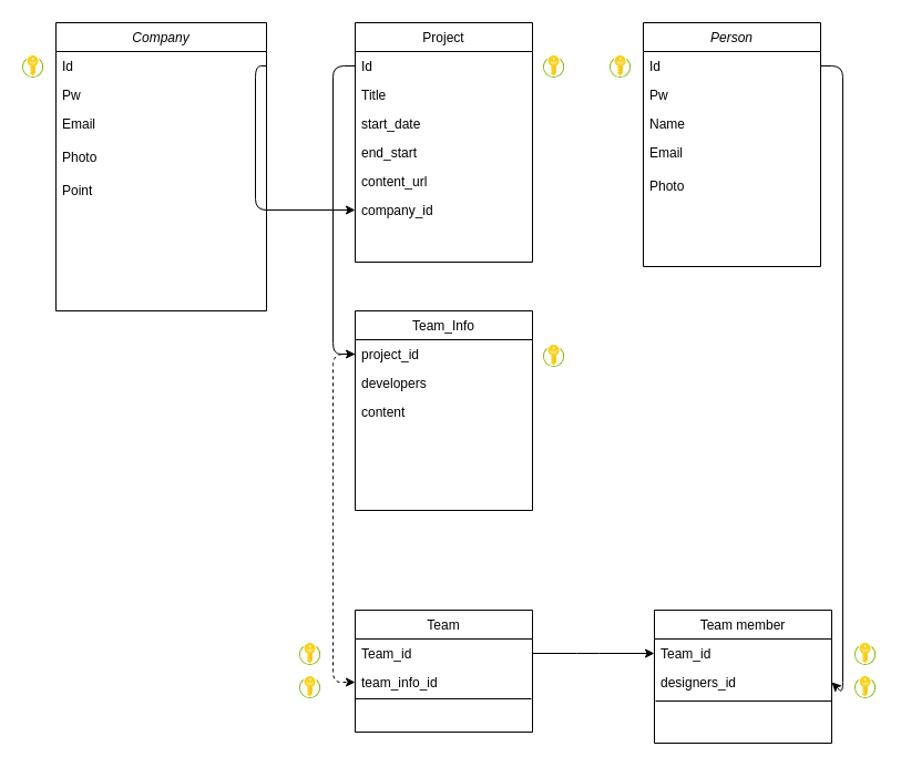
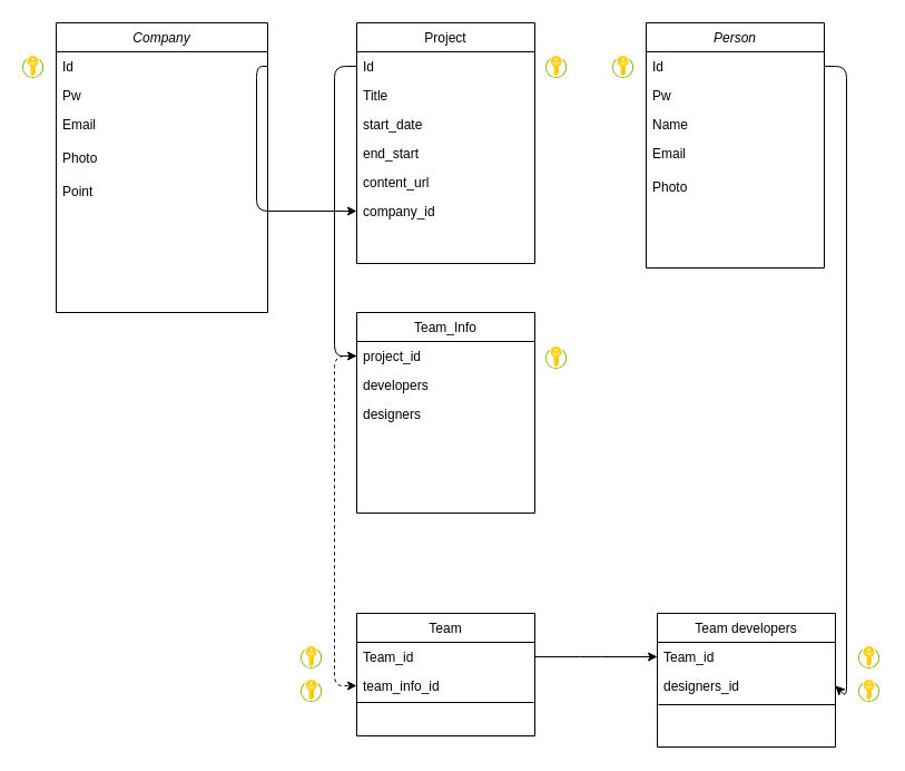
  <mxCell id="0" />
  <mxCell id="1" parent="0" />
  <mxCell id="2" value="Project" style="swimlane;fontStyle=0;align=center;verticalAlign=top;childLayout=stackLayout;horizontal=1;startSize=26;horizontalStack=0;resizeParent=1;resizeLast=0;collapsible=1;marginBottom=0;rounded=0;shadow=0;strokeWidth=1;" parent="1" vertex="1"><mxGeometry x="320" y="20" width="160" height="216" as="geometry"><mxRectangle x="550" y="140" width="160" height="26" as="alternateBounds" /></mxGeometry></mxCell>
  <mxCell id="3" value="Id" style="text;align=left;verticalAlign=top;spacingLeft=4;spacingRight=4;overflow=hidden;rotatable=0;points=[[0,0.5],[1,0.5]];portConstraint=eastwest;" parent="2" vertex="1"><mxGeometry y="26" width="160" height="26" as="geometry" /></mxCell>
  <mxCell id="4" value="Title" style="text;align=left;verticalAlign=top;spacingLeft=4;spacingRight=4;overflow=hidden;rotatable=0;points=[[0,0.5],[1,0.5]];portConstraint=eastwest;rounded=0;shadow=0;html=0;" parent="2" vertex="1"><mxGeometry y="52" width="160" height="26" as="geometry" /></mxCell>
  <mxCell id="5" value="start_date" style="text;align=left;verticalAlign=top;spacingLeft=4;spacingRight=4;overflow=hidden;rotatable=0;points=[[0,0.5],[1,0.5]];portConstraint=eastwest;rounded=0;shadow=0;html=0;" parent="2" vertex="1"><mxGeometry y="78" width="160" height="26" as="geometry" /></mxCell>
  <mxCell id="6" value="end_start" style="text;align=left;verticalAlign=top;spacingLeft=4;spacingRight=4;overflow=hidden;rotatable=0;points=[[0,0.5],[1,0.5]];portConstraint=eastwest;rounded=0;shadow=0;html=0;" parent="2" vertex="1"><mxGeometry y="104" width="160" height="26" as="geometry" /></mxCell>
  <mxCell id="7" value="content_url" style="text;align=left;verticalAlign=top;spacingLeft=4;spacingRight=4;overflow=hidden;rotatable=0;points=[[0,0.5],[1,0.5]];portConstraint=eastwest;rounded=0;shadow=0;html=0;" parent="2" vertex="1"><mxGeometry y="130" width="160" height="26" as="geometry" /></mxCell>
  <mxCell id="8" value="company_id" style="text;align=left;verticalAlign=top;spacingLeft=4;spacingRight=4;overflow=hidden;rotatable=0;points=[[0,0.5],[1,0.5]];portConstraint=eastwest;rounded=0;shadow=0;html=0;" parent="2" vertex="1"><mxGeometry y="156" width="160" height="26" as="geometry" /></mxCell>
  <mxCell id="9" value="Person" style="swimlane;fontStyle=2;align=center;verticalAlign=top;childLayout=stackLayout;horizontal=1;startSize=26;horizontalStack=0;resizeParent=1;resizeLast=0;collapsible=1;marginBottom=0;rounded=0;shadow=0;strokeWidth=1;" parent="1" vertex="1"><mxGeometry x="580" y="20" width="160" height="220" as="geometry"><mxRectangle x="230" y="140" width="160" height="26" as="alternateBounds" /></mxGeometry></mxCell>
  <mxCell id="10" value="Id" style="text;align=left;verticalAlign=top;spacingLeft=4;spacingRight=4;overflow=hidden;rotatable=0;points=[[0,0.5],[1,0.5]];portConstraint=eastwest;" parent="9" vertex="1"><mxGeometry y="26" width="160" height="26" as="geometry" /></mxCell>
  <mxCell id="11" value="Pw" style="text;align=left;verticalAlign=top;spacingLeft=4;spacingRight=4;overflow=hidden;rotatable=0;points=[[0,0.5],[1,0.5]];portConstraint=eastwest;rounded=0;shadow=0;html=0;" parent="9" vertex="1"><mxGeometry y="52" width="160" height="26" as="geometry" /></mxCell>
  <mxCell id="12" value="Name" style="text;align=left;verticalAlign=top;spacingLeft=4;spacingRight=4;overflow=hidden;rotatable=0;points=[[0,0.5],[1,0.5]];portConstraint=eastwest;rounded=0;shadow=0;html=0;" parent="9" vertex="1"><mxGeometry y="78" width="160" height="26" as="geometry" /></mxCell>
  <mxCell id="13" value="Email" style="text;align=left;verticalAlign=top;spacingLeft=4;spacingRight=4;overflow=hidden;rotatable=0;points=[[0,0.5],[1,0.5]];portConstraint=eastwest;" parent="9" vertex="1"><mxGeometry y="104" width="160" height="30" as="geometry" /></mxCell>
  <mxCell id="14" value="Photo" style="text;align=left;verticalAlign=top;spacingLeft=4;spacingRight=4;overflow=hidden;rotatable=0;points=[[0,0.5],[1,0.5]];portConstraint=eastwest;" parent="9" vertex="1"><mxGeometry y="134" width="160" height="30" as="geometry" /></mxCell>
  <mxCell id="15" value="Company" style="swimlane;fontStyle=2;align=center;verticalAlign=top;childLayout=stackLayout;horizontal=1;startSize=26;horizontalStack=0;resizeParent=1;resizeLast=0;collapsible=1;marginBottom=0;rounded=0;shadow=0;strokeWidth=1;" parent="1" vertex="1"><mxGeometry x="50" y="20" width="190" height="260" as="geometry"><mxRectangle x="230" y="140" width="160" height="26" as="alternateBounds" /></mxGeometry></mxCell>
  <mxCell id="16" value="Id" style="text;align=left;verticalAlign=top;spacingLeft=4;spacingRight=4;overflow=hidden;rotatable=0;points=[[0,0.5],[1,0.5]];portConstraint=eastwest;" parent="15" vertex="1"><mxGeometry y="26" width="190" height="26" as="geometry" /></mxCell>
  <mxCell id="17" value="Pw" style="text;align=left;verticalAlign=top;spacingLeft=4;spacingRight=4;overflow=hidden;rotatable=0;points=[[0,0.5],[1,0.5]];portConstraint=eastwest;rounded=0;shadow=0;html=0;" parent="15" vertex="1"><mxGeometry y="52" width="190" height="26" as="geometry" /></mxCell>
  <mxCell id="18" value="Email" style="text;align=left;verticalAlign=top;spacingLeft=4;spacingRight=4;overflow=hidden;rotatable=0;points=[[0,0.5],[1,0.5]];portConstraint=eastwest;" parent="15" vertex="1"><mxGeometry y="78" width="190" height="30" as="geometry" /></mxCell>
  <mxCell id="19" value="Photo" style="text;align=left;verticalAlign=top;spacingLeft=4;spacingRight=4;overflow=hidden;rotatable=0;points=[[0,0.5],[1,0.5]];portConstraint=eastwest;" parent="15" vertex="1"><mxGeometry y="108" width="190" height="30" as="geometry" /></mxCell>
  <mxCell id="20" value="Point" style="text;align=left;verticalAlign=top;spacingLeft=4;spacingRight=4;overflow=hidden;rotatable=0;points=[[0,0.5],[1,0.5]];portConstraint=eastwest;" parent="15" vertex="1"><mxGeometry y="138" width="190" height="30" as="geometry" /></mxCell>
  <mxCell id="21" value="Team_Info" style="swimlane;fontStyle=0;align=center;verticalAlign=top;childLayout=stackLayout;horizontal=1;startSize=26;horizontalStack=0;resizeParent=1;resizeLast=0;collapsible=1;marginBottom=0;rounded=0;shadow=0;strokeWidth=1;" parent="1" vertex="1"><mxGeometry x="320" y="280" width="160" height="180" as="geometry"><mxRectangle x="550" y="140" width="160" height="26" as="alternateBounds" /></mxGeometry></mxCell>
  <mxCell id="22" value="project_id" style="text;align=left;verticalAlign=top;spacingLeft=4;spacingRight=4;overflow=hidden;rotatable=0;points=[[0,0.5],[1,0.5]];portConstraint=eastwest;rounded=0;shadow=0;html=0;" parent="21" vertex="1"><mxGeometry y="26" width="160" height="26" as="geometry" /></mxCell>
  <mxCell id="23" value="developers" style="text;align=left;verticalAlign=top;spacingLeft=4;spacingRight=4;overflow=hidden;rotatable=0;points=[[0,0.5],[1,0.5]];portConstraint=eastwest;rounded=0;shadow=0;html=0;" parent="21" vertex="1"><mxGeometry y="52" width="160" height="26" as="geometry" /></mxCell>
- <mxCell id="24" value="content" style="text;align=left;verticalAlign=top;spacingLeft=4;spacingRight=4;overflow=hidden;rotatable=0;points=[[0,0.5],[1,0.5]];portConstraint=eastwest;rounded=0;shadow=0;html=0;" parent="21" vertex="1"><mxGeometry y="78" width="160" height="26" as="geometry" /></mxCell>
+ <mxCell id="24" value="designers" style="text;align=left;verticalAlign=top;spacingLeft=4;spacingRight=4;overflow=hidden;rotatable=0;points=[[0,0.5],[1,0.5]];portConstraint=eastwest;rounded=0;shadow=0;html=0;" parent="21" vertex="1"><mxGeometry y="78" width="160" height="26" as="geometry" /></mxCell>
  <mxCell id="25" value="" style="endArrow=classic;html=1;exitX=0;exitY=0.5;exitDx=0;exitDy=0;entryX=0;entryY=0.5;entryDx=0;entryDy=0;" parent="1" source="3" target="22" edge="1"><mxGeometry width="50" height="50" relative="1" as="geometry"><mxPoint x="430" y="230" as="sourcePoint" /><mxPoint x="300" y="330" as="targetPoint" /><Array as="points"><mxPoint x="300" y="59" /><mxPoint x="300" y="319" /></Array></mxGeometry></mxCell>
  <mxCell id="26" value="" style="endArrow=classic;html=1;exitX=0;exitY=0.5;exitDx=0;exitDy=0;entryX=0;entryY=0.5;entryDx=0;entryDy=0;dashed=1;" parent="1" source="22" target="32" edge="1"><mxGeometry width="50" height="50" relative="1" as="geometry"><mxPoint x="520" y="360" as="sourcePoint" /><mxPoint x="570" y="310" as="targetPoint" /><Array as="points"><mxPoint x="300" y="319" /><mxPoint x="300" y="615" /></Array></mxGeometry></mxCell>
  <mxCell id="27" value="" style="endArrow=classic;html=1;exitX=1;exitY=0.5;exitDx=0;exitDy=0;entryX=1;entryY=0.5;entryDx=0;entryDy=0;" parent="1" source="10" target="36" edge="1"><mxGeometry width="50" height="50" relative="1" as="geometry"><mxPoint x="830" y="110" as="sourcePoint" /><mxPoint x="880" y="60" as="targetPoint" /><Array as="points"><mxPoint x="760" y="59" /><mxPoint x="760" y="625" /></Array></mxGeometry></mxCell>
  <mxCell id="28" value="" style="endArrow=classic;html=1;exitX=1;exitY=0.5;exitDx=0;exitDy=0;entryX=0;entryY=0.5;entryDx=0;entryDy=0;" parent="1" source="31" target="35" edge="1"><mxGeometry width="50" height="50" relative="1" as="geometry"><mxPoint x="540" y="650" as="sourcePoint" /><mxPoint x="590" y="600" as="targetPoint" /><Array as="points"><mxPoint x="530" y="589" /></Array></mxGeometry></mxCell>
  <mxCell id="29" value="" style="endArrow=classic;html=1;exitX=1;exitY=0.5;exitDx=0;exitDy=0;entryX=0;entryY=0.5;entryDx=0;entryDy=0;" parent="1" source="16" target="8" edge="1"><mxGeometry width="50" height="50" relative="1" as="geometry"><mxPoint x="210" y="90" as="sourcePoint" /><mxPoint x="260" y="40" as="targetPoint" /><Array as="points"><mxPoint x="230" y="59" /><mxPoint x="230" y="189" /></Array></mxGeometry></mxCell>
  <mxCell id="30" value="Team" style="swimlane;fontStyle=0;align=center;verticalAlign=top;childLayout=stackLayout;horizontal=1;startSize=26;horizontalStack=0;resizeParent=1;resizeLast=0;collapsible=1;marginBottom=0;rounded=0;shadow=0;strokeWidth=1;" parent="1" vertex="1"><mxGeometry x="320" y="550" width="160" height="110" as="geometry"><mxRectangle x="550" y="140" width="160" height="26" as="alternateBounds" /></mxGeometry></mxCell>
  <mxCell id="31" value="Team_id" style="text;align=left;verticalAlign=top;spacingLeft=4;spacingRight=4;overflow=hidden;rotatable=0;points=[[0,0.5],[1,0.5]];portConstraint=eastwest;rounded=0;shadow=0;html=0;" parent="30" vertex="1"><mxGeometry y="26" width="160" height="26" as="geometry" /></mxCell>
  <mxCell id="32" value="team_info_id" style="text;align=left;verticalAlign=top;spacingLeft=4;spacingRight=4;overflow=hidden;rotatable=0;points=[[0,0.5],[1,0.5]];portConstraint=eastwest;rounded=0;shadow=0;html=0;" parent="30" vertex="1"><mxGeometry y="52" width="160" height="26" as="geometry" /></mxCell>
  <mxCell id="33" value="" style="endArrow=none;html=1;exitX=0;exitY=1.077;exitDx=0;exitDy=0;exitPerimeter=0;entryX=0.994;entryY=1.077;entryDx=0;entryDy=0;entryPerimeter=0;" parent="30" source="32" target="32" edge="1"><mxGeometry width="50" height="50" relative="1" as="geometry"><mxPoint x="50" y="130" as="sourcePoint" /><mxPoint x="100" y="80" as="targetPoint" /></mxGeometry></mxCell>
- <mxCell id="34" value="Team member" style="swimlane;fontStyle=0;align=center;verticalAlign=top;childLayout=stackLayout;horizontal=1;startSize=26;horizontalStack=0;resizeParent=1;resizeLast=0;collapsible=1;marginBottom=0;rounded=0;shadow=0;strokeWidth=1;" parent="1" vertex="1"><mxGeometry x="590" y="550" width="160" height="120" as="geometry"><mxRectangle x="550" y="140" width="160" height="26" as="alternateBounds" /></mxGeometry></mxCell>
+ <mxCell id="34" value="Team developers" style="swimlane;fontStyle=0;align=center;verticalAlign=top;childLayout=stackLayout;horizontal=1;startSize=26;horizontalStack=0;resizeParent=1;resizeLast=0;collapsible=1;marginBottom=0;rounded=0;shadow=0;strokeWidth=1;" parent="1" vertex="1"><mxGeometry x="590" y="550" width="160" height="120" as="geometry"><mxRectangle x="550" y="140" width="160" height="26" as="alternateBounds" /></mxGeometry></mxCell>
  <mxCell id="35" value="Team_id" style="text;align=left;verticalAlign=top;spacingLeft=4;spacingRight=4;overflow=hidden;rotatable=0;points=[[0,0.5],[1,0.5]];portConstraint=eastwest;rounded=0;shadow=0;html=0;" parent="34" vertex="1"><mxGeometry y="26" width="160" height="26" as="geometry" /></mxCell>
  <mxCell id="36" value="designers_id" style="text;align=left;verticalAlign=top;spacingLeft=4;spacingRight=4;overflow=hidden;rotatable=0;points=[[0,0.5],[1,0.5]];portConstraint=eastwest;rounded=0;shadow=0;html=0;" parent="34" vertex="1"><mxGeometry y="52" width="160" height="26" as="geometry" /></mxCell>
  <mxCell id="37" value="" style="endArrow=none;html=1;exitX=0.006;exitY=1.154;exitDx=0;exitDy=0;exitPerimeter=0;" parent="34" source="36" edge="1"><mxGeometry width="50" height="50" relative="1" as="geometry"><mxPoint x="20" y="120" as="sourcePoint" /><mxPoint x="160" y="82" as="targetPoint" /></mxGeometry></mxCell>
  <mxCell id="38" value="" style="aspect=fixed;html=1;points=[];align=center;image;fontSize=12;image=img/lib/mscae/Key_Vaults.svg;" vertex="1" parent="1"><mxGeometry x="20" y="50" width="19.2" height="20" as="geometry" /></mxCell>
  <mxCell id="39" value="" style="aspect=fixed;html=1;points=[];align=center;image;fontSize=12;image=img/lib/mscae/Key_Vaults.svg;" vertex="1" parent="1"><mxGeometry x="490" y="50" width="19.2" height="20" as="geometry" /></mxCell>
  <mxCell id="40" value="" style="aspect=fixed;html=1;points=[];align=center;image;fontSize=12;image=img/lib/mscae/Key_Vaults.svg;" vertex="1" parent="1"><mxGeometry x="490" y="311" width="19.2" height="20" as="geometry" /></mxCell>
  <mxCell id="41" value="" style="aspect=fixed;html=1;points=[];align=center;image;fontSize=12;image=img/lib/mscae/Key_Vaults.svg;" vertex="1" parent="1"><mxGeometry x="550" y="50" width="19.2" height="20" as="geometry" /></mxCell>
  <mxCell id="42" value="" style="aspect=fixed;html=1;points=[];align=center;image;fontSize=12;image=img/lib/mscae/Key_Vaults.svg;" vertex="1" parent="1"><mxGeometry x="270" y="580" width="19.2" height="20" as="geometry" /></mxCell>
  <mxCell id="43" value="" style="aspect=fixed;html=1;points=[];align=center;image;fontSize=12;image=img/lib/mscae/Key_Vaults.svg;" vertex="1" parent="1"><mxGeometry x="270" y="610" width="19.2" height="20" as="geometry" /></mxCell>
  <mxCell id="44" value="" style="aspect=fixed;html=1;points=[];align=center;image;fontSize=12;image=img/lib/mscae/Key_Vaults.svg;" vertex="1" parent="1"><mxGeometry x="771" y="580" width="19.2" height="20" as="geometry" /></mxCell>
  <mxCell id="45" value="" style="aspect=fixed;html=1;points=[];align=center;image;fontSize=12;image=img/lib/mscae/Key_Vaults.svg;" vertex="1" parent="1"><mxGeometry x="771" y="610" width="19.2" height="20" as="geometry" /></mxCell>
